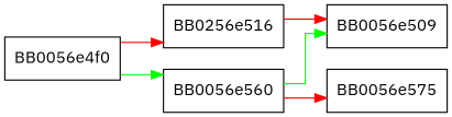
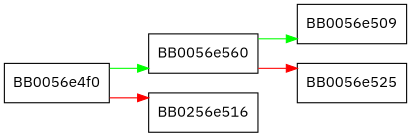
  digraph {
    fontname="IBM Plex Sans"
    rankdir=LR
    splines=ortho
    node [fontname="IBM Plex Sans" shape=box]
    edge [color=red fontname="IBM Plex Sans"]
    BB0056e4f0
    BB0056e560
    n3 [label=BB0256e516]
    n4 [label=BB0056e509]
-   BB0056e575
+   BB0056e575 [label=BB0056e525]
    BB0056e4f0 -> BB0056e560 [color=green]
    BB0056e4f0 -> n3
    BB0056e560 -> n4 [color=green]
    BB0056e560 -> BB0056e575
-   n3 -> n4
  }
